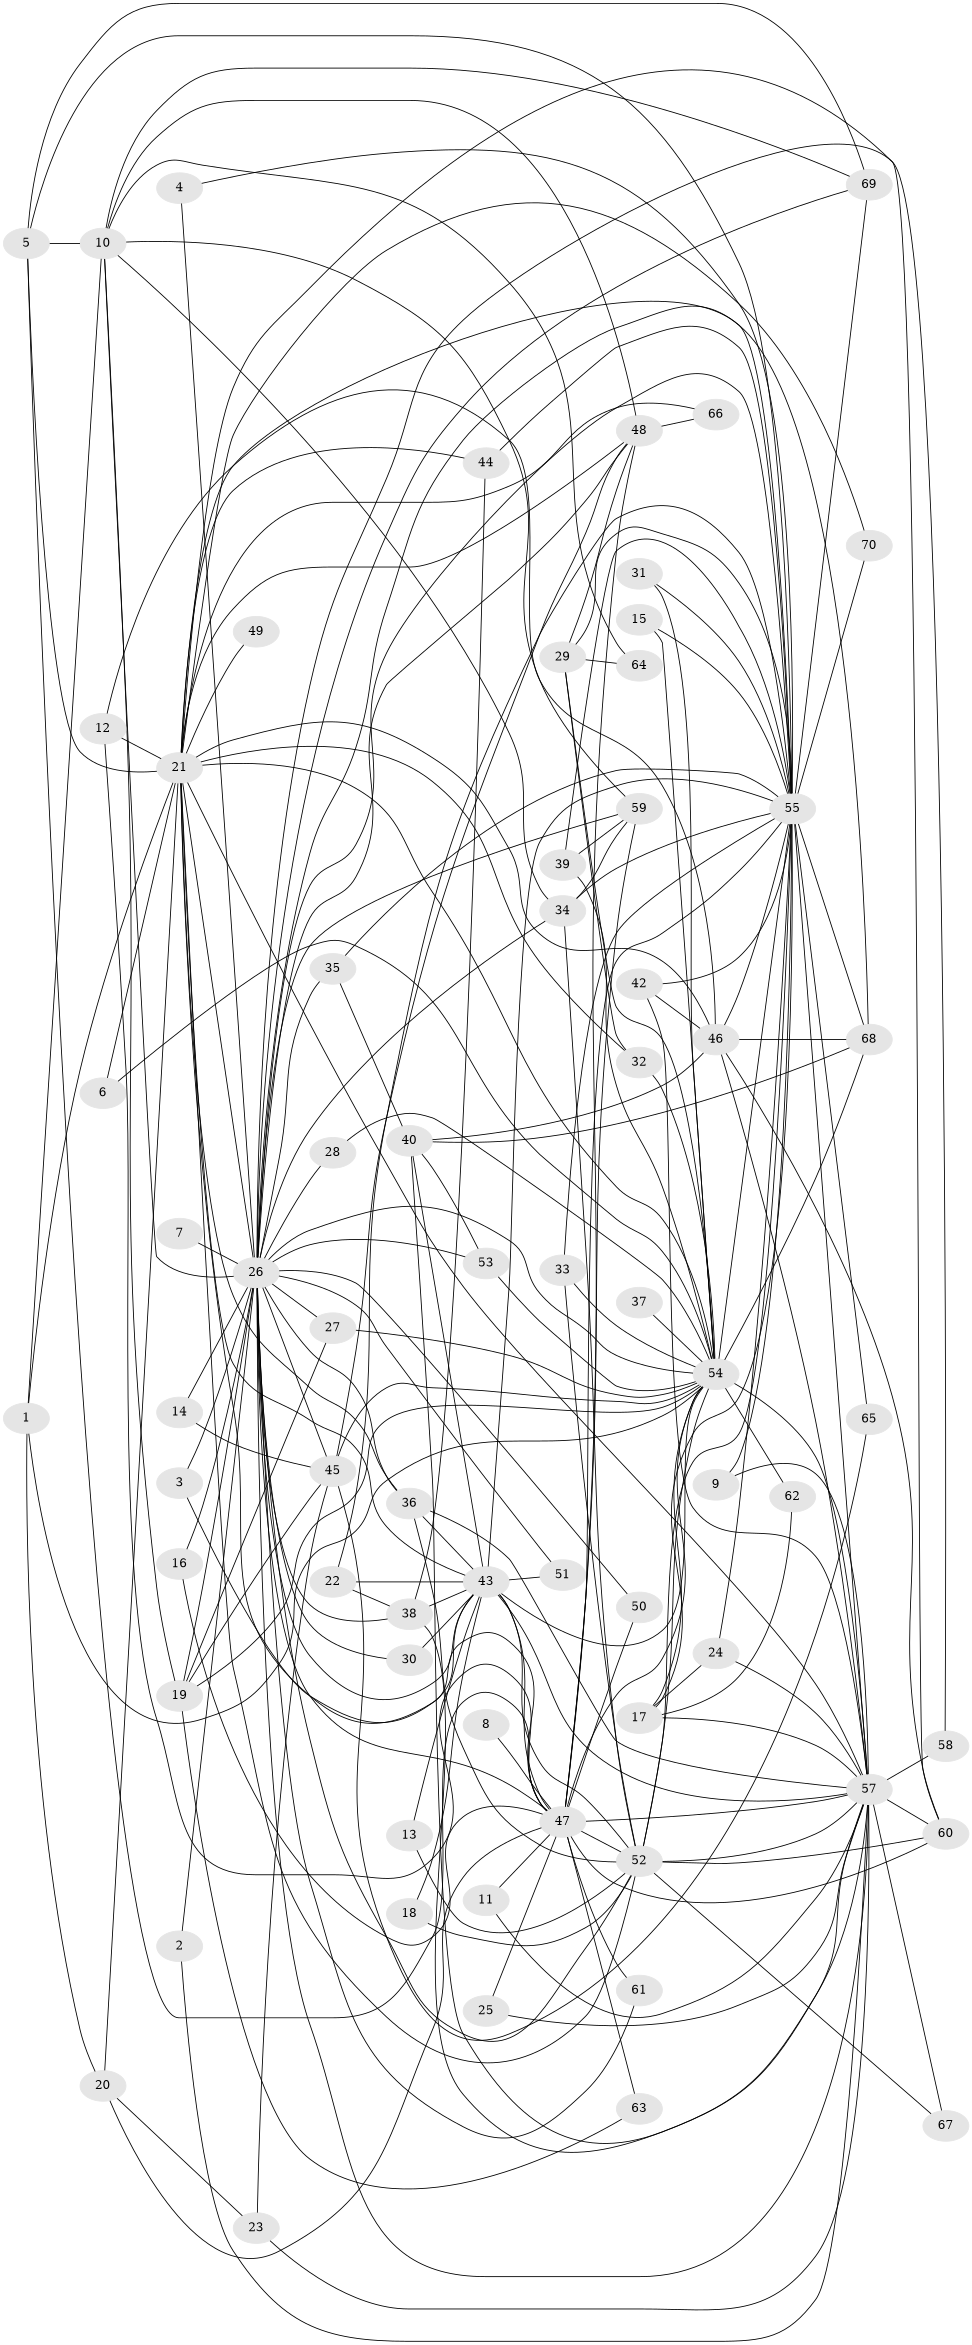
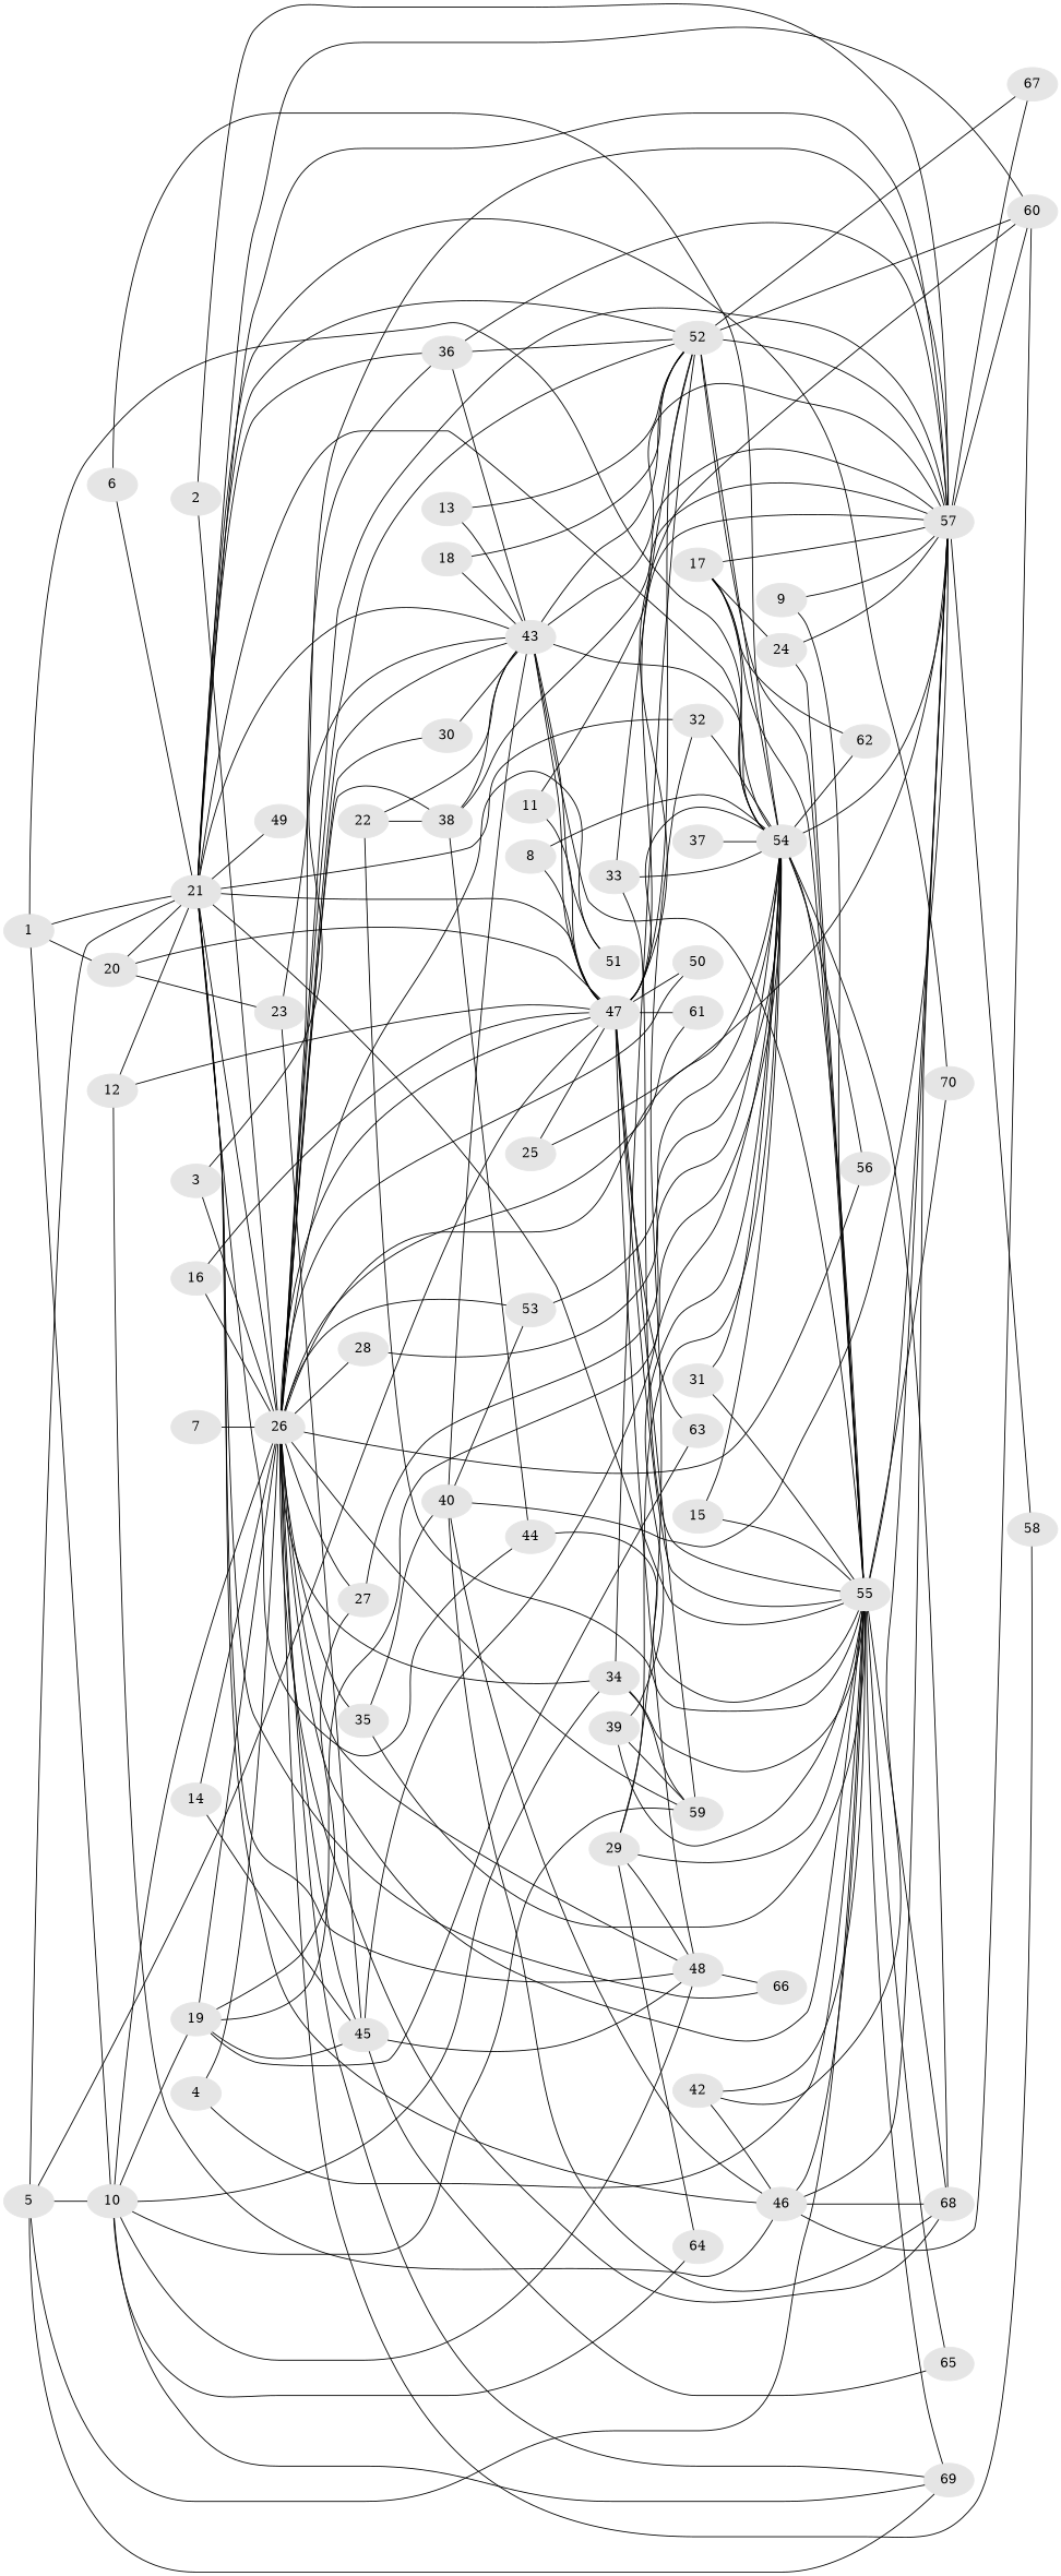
  graph {
    rankdir=LR
    node [color=gray90 style=filled]
    edge [weight=1.0]
    1
    10
    20
    21
    54
    26
    69
    19
    34
    48
    59
    64
    47
    23
    57
    43
    55
    46
    52
    32
    36
    44
    49
    60
    66
    70
    62
+   56
    68
    2
    30
    45
    27
    38
    28
    35
    50
    51
    53
    58
    61
    67
    3
    4
    65
    5
    63
    6
    7
    8
    9
    11
    12
    13
    14
    15
    16
    17
    24
    18
    22
    25
    40
    29
    31
    33
    37
    39
    42
    1 -- 10
    1 -- 20
    1 -- 21
    1 -- 54
    10 -- 26
    10 -- 69
    10 -- 19
    10 -- 34
    10 -- 48
    10 -- 59
    10 -- 64
    20 -- 21
    20 -- 47
    20 -- 23
    21 -- 54 [weight=2.0]
    21 -- 26
    21 -- 48
    21 -- 47 [weight=2.0]
    21 -- 57 [weight=2.0]
    21 -- 43
    21 -- 55 [weight=2.0]
    21 -- 46
    21 -- 52
    21 -- 32
    21 -- 36
    21 -- 44
    21 -- 49
    21 -- 60
    21 -- 66
    21 -- 70
    54 -- 57 [weight=2.0]
    54 -- 55 [weight=2.0]
    54 -- 62
+   54 -- 56
    54 -- 68
    26 -- 54
    26 -- 69
    26 -- 34
    26 -- 48 [weight=2.0]
    26 -- 59
    26 -- 47
    26 -- 57 [weight=2.0]
    26 -- 43
    26 -- 55 [weight=3.0]
    26 -- 52
    26 -- 36
+   26 -- 56
    26 -- 68
    26 -- 30
    26 -- 45 [weight=2.0]
    26 -- 27
    26 -- 38
    26 -- 28
    26 -- 35
    26 -- 50
    26 -- 51
    26 -- 53
    26 -- 58
    26 -- 61
    19 -- 54
    19 -- 26
    19 -- 45
    19 -- 27
    19 -- 63
    34 -- 59
    34 -- 55
    34 -- 52
    48 -- 66
    47 -- 54
    47 -- 48
    47 -- 59
    47 -- 57 [weight=2.0]
    47 -- 55 [weight=2.0]
    47 -- 52
    47 -- 60
    47 -- 50
    47 -- 61
    47 -- 63
    23 -- 57
    23 -- 45
    57 -- 60
    57 -- 58
    57 -- 67
    43 -- 54 [weight=3.0]
    43 -- 47
    43 -- 57 [weight=2.0]
    43 -- 55 [weight=3.0]
    43 -- 52
    43 -- 51
    55 -- 69
    55 -- 57 [weight=5.0]
    55 -- 70
    55 -- 68
    55 -- 65
    46 -- 57
    46 -- 55
    46 -- 60
    46 -- 68
    52 -- 54 [weight=3.0]
    52 -- 57 [weight=2.0]
    52 -- 55 [weight=3.0]
    52 -- 60 [weight=2.0]
    52 -- 67
    32 -- 54
    36 -- 57
    36 -- 43
    36 -- 52
    44 -- 55
    2 -- 26
    2 -- 57
    30 -- 43
    45 -- 54 [weight=2.0]
    45 -- 48
    45 -- 65
    27 -- 54
    38 -- 57 [weight=2.0]
    38 -- 43
    38 -- 44
    28 -- 54
    35 -- 55 [weight=2.0]
    35 -- 40
    53 -- 54
    3 -- 26
    3 -- 43
    4 -- 26
    4 -- 55
    5 -- 10
    5 -- 21
    5 -- 69
    5 -- 47
    5 -- 55
    6 -- 21
    6 -- 54
    7 -- 26
+   8 -- 54
    8 -- 47
    9 -- 57
    9 -- 55
    11 -- 47
    11 -- 57
    12 -- 21
    12 -- 47
    12 -- 46
    13 -- 43
    13 -- 52
    14 -- 26
    14 -- 45
    15 -- 54
    15 -- 55
    16 -- 26
    16 -- 47
    17 -- 54
    17 -- 57
    17 -- 55
    17 -- 62
    17 -- 24
    24 -- 57
    24 -- 55
    18 -- 43
    18 -- 52
    22 -- 43
    22 -- 55
    22 -- 38
    25 -- 47
    25 -- 57
    40 -- 57
    40 -- 43
    40 -- 46 [weight=2.0]
    40 -- 68
    40 -- 53
    29 -- 54
    29 -- 48
    29 -- 64
    29 -- 55
    29 -- 32
    31 -- 54
    31 -- 55
    33 -- 54
    33 -- 55
    33 -- 52
    37 -- 54
    39 -- 54 [weight=2.0]
    39 -- 59
    39 -- 55 [weight=2.0]
    42 -- 57
    42 -- 55
    42 -- 46
  }
